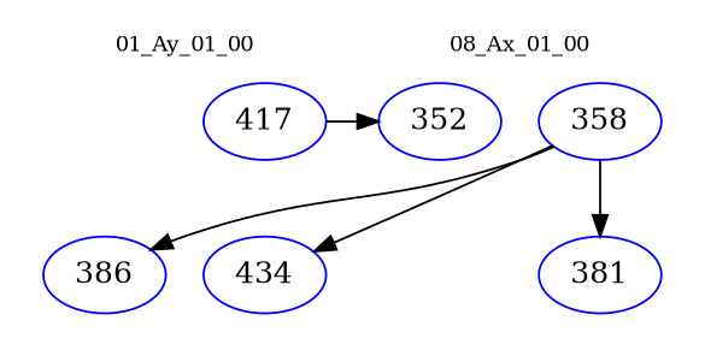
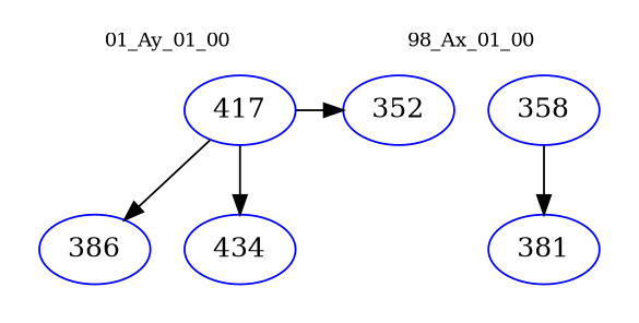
  digraph {
    node [color=blue]
    edge [color=black]
    n1 [label=417]
    n2 [label=386]
    n3 [label=434]
    n4 [label=358]
    n5 [label=352]
    n6 [label=381]
    subgraph cluster_1 {
      color=white
      fontsize=10
      label="01_Ay_01_00"
      n1
      n2
      n3
    }
    subgraph cluster_2 {
      color=white
      fontsize=10
-     label="08_Ax_01_00"
+     label="98_Ax_01_00"
      n4
      n5
      n6
    }
-   n4 -> n2
-   n4 -> n3
+   n1 -> n2
+   n1 -> n3
    n1 -> n5
    n4 -> n6
  }
